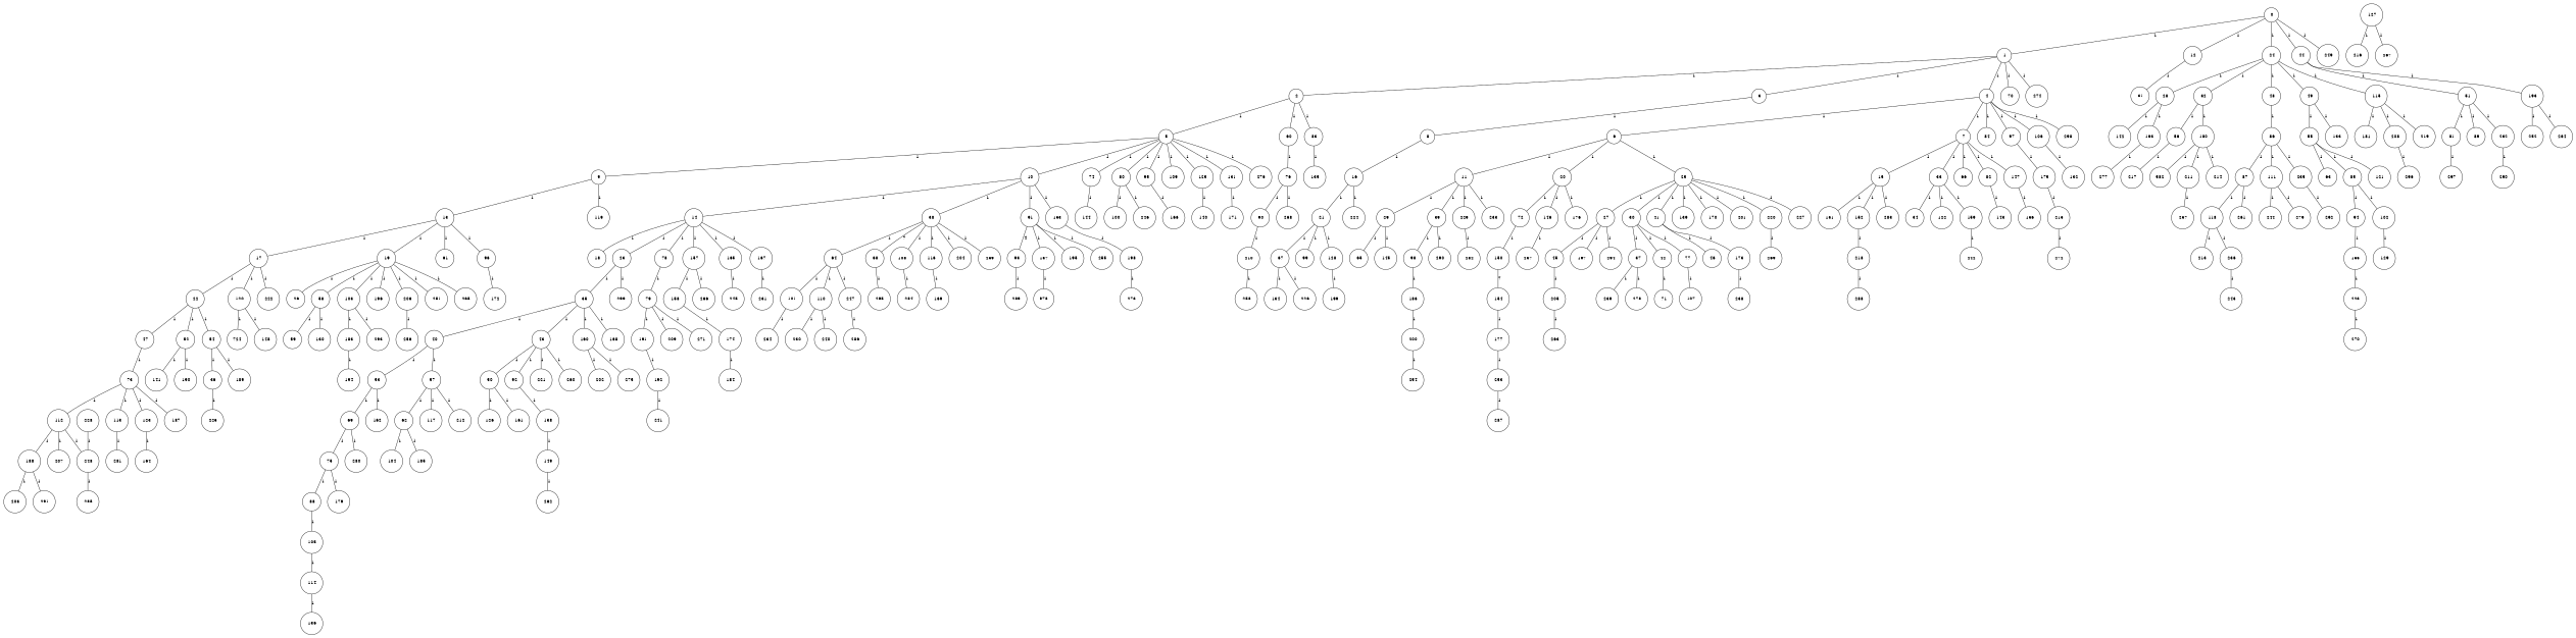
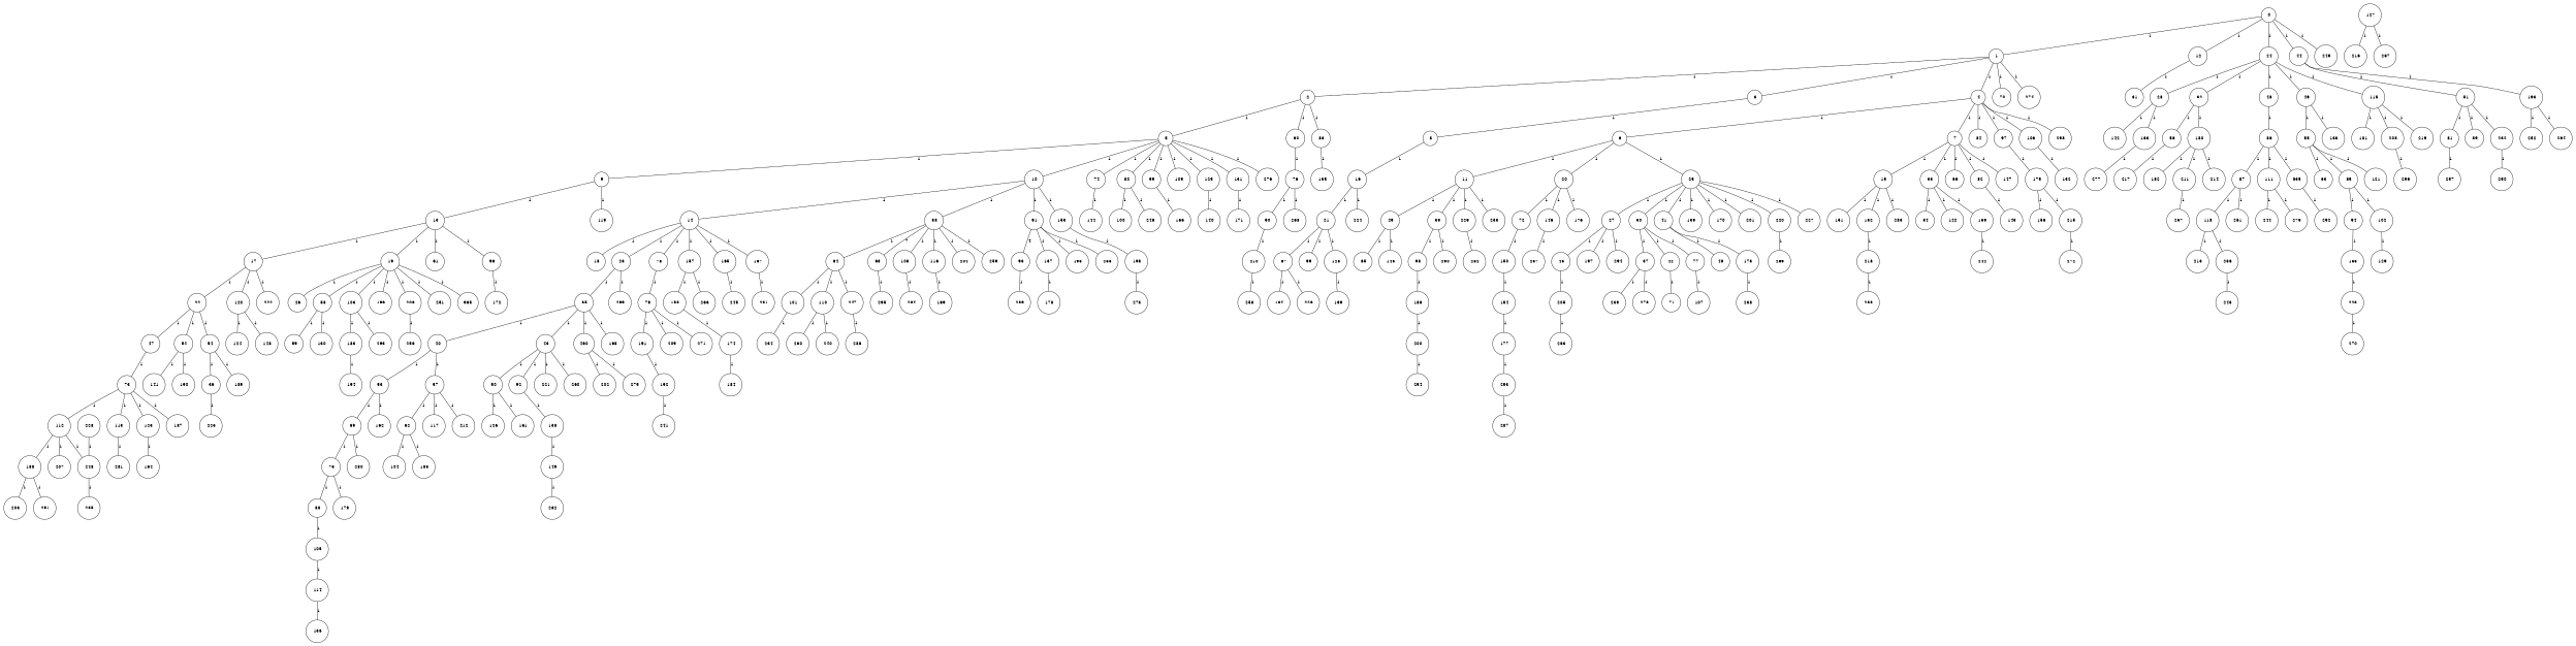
  graph {
    fixedsize="true;"
    node [color=black fontsize=12 hight=.12 shape=circle]
    edge [fontsize=12]
    n1 [label=" 0" width=.12]
    n2 [label=" 1" width=.12]
    n3 [label=" 12" width=.12]
    n4 [label=" 24" width=.12]
    n5 [label=" 44" width=.12]
    n6 [label=" 249" width=.12]
    n7 [label=" 2" width=.12]
    n8 [label=" 3" width=.12]
    n9 [label=" 4" width=.12]
    n10 [label=" 70" width=.12]
    n11 [label=" 274" width=.12]
    n12 [label=" 31" width=.12]
    n13 [label=" 28" width=.12]
    n14 [label=" 32" width=.12]
    n15 [label=" 48" width=.12]
    n16 [label=" 49" width=.12]
    n17 [label=" 115" width=.12]
    n18 [label=" 51" width=.12]
    n19 [label=" 193" width=.12]
    n20 [label=" 5" width=.12]
    n21 [label=" 60" width=.12]
    n22 [label=" 83" width=.12]
    n23 [label=" 8" width=.12]
    n24 [label=" 6" width=.12]
    n25 [label=" 7" width=.12]
    n26 [label=" 84" width=.12]
    n27 [label=" 97" width=.12]
    n28 [label=" 106" width=.12]
    n29 [label=" 298" width=.12]
    n30 [label=" 9" width=.12]
    n31 [label=" 10" width=.12]
    n32 [label=" 74" width=.12]
    n33 [label=" 80" width=.12]
    n34 [label=" 95" width=.12]
    n35 [label=" 109" width=.12]
    n36 [label=" 125" width=.12]
    n37 [label=" 131" width=.12]
    n38 [label=" 276" width=.12]
    n39 [label=" 76" width=.12]
    n40 [label=" 135" width=.12]
    n41 [label=" 16" width=.12]
    n42 [label=" 11" width=.12]
    n43 [label=" 20" width=.12]
    n44 [label=" 25" width=.12]
    n45 [label=" 15" width=.12]
    n46 [label=" 33" width=.12]
    n47 [label=" 66" width=.12]
    n48 [label=" 82" width=.12]
    n49 [label=" 147" width=.12]
    n50 [label=" 175" width=.12]
    n51 [label=" 132" width=.12]
    n52 [label=" 13" width=.12]
    n53 [label=" 119" width=.12]
    n54 [label=" 14" width=.12]
    n55 [label=" 38" width=.12]
    n56 [label=" 91" width=.12]
    n57 [label=" 153" width=.12]
    n58 [label=" 144" width=.12]
    n59 [label=" 100" width=.12]
    n60 [label=" 246" width=.12]
    n61 [label=" 166" width=.12]
    n62 [label=" 140" width=.12]
    n63 [label=" 171" width=.12]
    n64 [label=" 29" width=.12]
    n65 [label=" 39" width=.12]
    n66 [label=" 229" width=.12]
    n67 [label=" 233" width=.12]
    n68 [label=" 72" width=.12]
    n69 [label=" 146" width=.12]
    n70 [label=" 176" width=.12]
    n71 [label=" 27" width=.12]
    n72 [label=" 30" width=.12]
    n73 [label=" 41" width=.12]
    n74 [label=" 139" width=.12]
    n75 [label=" 170" width=.12]
    n76 [label=" 201" width=.12]
    n77 [label=" 220" width=.12]
    n78 [label=" 227" width=.12]
    n79 [label=" 151" width=.12]
    n80 [label=" 152" width=.12]
    n81 [label=" 283" width=.12]
    n82 [label=" 34" width=.12]
    n83 [label=" 122" width=.12]
    n84 [label=" 159" width=.12]
    n85 [label=" 143" width=.12]
    n86 [label=" 156" width=.12]
    n87 [label=" 21" width=.12]
    n88 [label=" 224" width=.12]
    n89 [label=" 17" width=.12]
    n90 [label=" 19" width=.12]
    n91 [label=" 61" width=.12]
    n92 [label=" 96" width=.12]
    n93 [label=" 18" width=.12]
    n94 [label=" 23" width=.12]
    n95 [label=" 78" width=.12]
    n96 [label=" 157" width=.12]
    n97 [label=" 165" width=.12]
    n98 [label=" 167" width=.12]
    n99 [label=" 64" width=.12]
    n100 [label=" 68" width=.12]
    n101 [label=" 108" width=.12]
    n102 [label=" 116" width=.12]
    n103 [label=" 204" width=.12]
    n104 [label=" 259" width=.12]
    n105 [label=" 93" width=.12]
    n106 [label=" 137" width=.12]
    n107 [label=" 195" width=.12]
    n108 [label=" 255" width=.12]
    n109 [label=" 198" width=.12]
    n110 [label=" 65" width=.12]
    n111 [label=" 145" width=.12]
    n112 [label=" 98" width=.12]
    n113 [label=" 290" width=.12]
    n114 [label=" 282" width=.12]
    n115 [label=" 22" width=.12]
    n116 [label=" 120" width=.12]
    n117 [label=" 222" width=.12]
    n118 [label=" 26" width=.12]
    n119 [label=" 58" width=.12]
    n120 [label=" 103" width=.12]
    n121 [label=" 196" width=.12]
    n122 [label=" 206" width=.12]
    n123 [label=" 251" width=.12]
-   n124 [label=" 265" width=.12]
+   n124 [label=965 width=.12]
    n125 [label=" 172" width=.12]
    n126 [label=" 35" width=.12]
    n127 [label=" 299" width=.12]
    n128 [label=" 79" width=.12]
    n129 [label=" 158" width=.12]
    n130 [label=" 266" width=.12]
    n131 [label=" 245" width=.12]
    n132 [label=" 231" width=.12]
    n133 [label=" 218" width=.12]
    n134 [label=" 67" width=.12]
    n135 [label=" 99" width=.12]
    n136 [label=" 128" width=.12]
    n137 [label=" 47" width=.12]
    n138 [label=" 52" width=.12]
    n139 [label=" 54" width=.12]
-   n140 [label=724 width=.12]
+   n140 [label=" 124" width=.12]
    n141 [label=" 148" width=.12]
    n142 [label=" 59" width=.12]
    n143 [label=" 130" width=.12]
    n144 [label=" 183" width=.12]
    n145 [label=" 293" width=.12]
    n146 [label=" 256" width=.12]
    n147 [label=" 150" width=.12]
    n148 [label=" 237" width=.12]
    n149 [label=" 134" width=.12]
    n150 [label=" 226" width=.12]
    n151 [label=" 199" width=.12]
    n152 [label=" 36" width=.12]
    n153 [label=" 225" width=.12]
    n154 [label=" 73" width=.12]
    n155 [label=" 141" width=.12]
    n156 [label=" 190" width=.12]
    n157 [label=" 189" width=.12]
    n158 [label=" 40" width=.12]
    n159 [label=" 43" width=.12]
-   n160 [label=" 160" width=.12]
+   n160 [label=460 width=.12]
    n161 [label=" 168" width=.12]
    n162 [label=" 142" width=.12]
    n163 [label=" 163" width=.12]
    n164 [label=" 56" width=.12]
    n165 [label=" 180" width=.12]
    n166 [label=" 86" width=.12]
    n167 [label=" 55" width=.12]
    n168 [label=" 133" width=.12]
    n169 [label=" 181" width=.12]
    n170 [label=" 208" width=.12]
    n171 [label=" 219" width=.12]
    n172 [label=" 45" width=.12]
    n173 [label=" 197" width=.12]
    n174 [label=" 294" width=.12]
    n175 [label=" 37" width=.12]
    n176 [label=" 42" width=.12]
    n177 [label=" 77" width=.12]
    n178 [label=" 46" width=.12]
    n179 [label=" 173" width=.12]
    n180 [label=" 269" width=.12]
    n181 [label=" 205" width=.12]
    n182 [label=" 277" width=.12]
    n183 [label=" 239" width=.12]
    n184 [label=" 278" width=.12]
    n185 [label=" 71" width=.12]
    n186 [label=" 107" width=.12]
    n187 [label=" 217" width=.12]
-   n188 [label=582 width=.12]
+   n188 [label=" 182" width=.12]
    n189 [label=" 211" width=.12]
    n190 [label=" 214" width=.12]
    n191 [label=" 242" width=.12]
    n192 [label=" 53" width=.12]
    n193 [label=" 57" width=.12]
    n194 [label=" 50" width=.12]
    n195 [label=" 92" width=.12]
    n196 [label=" 221" width=.12]
    n197 [label=" 260" width=.12]
    n198 [label=" 202" width=.12]
    n199 [label=" 275" width=.12]
    n200 [label=" 101" width=.12]
    n201 [label=" 110" width=.12]
    n202 [label=" 247" width=.12]
    n203 [label=" 295" width=.12]
    n204 [label=" 284" width=.12]
    n205 [label=" 169" width=.12]
    n206 [label=" 186" width=.12]
    n207 [label=" 69" width=.12]
    n208 [label=" 162" width=.12]
    n209 [label=" 62" width=.12]
    n210 [label=" 117" width=.12]
    n211 [label=" 212" width=.12]
    n212 [label=" 238" width=.12]
    n213 [label=" 126" width=.12]
    n214 [label=" 161" width=.12]
    n215 [label=" 138" width=.12]
    n216 [label=" 81" width=.12]
    n217 [label=" 89" width=.12]
    n218 [label=" 232" width=.12]
    n219 [label=" 252" width=.12]
    n220 [label=" 264" width=.12]
    n221 [label=" 263" width=.12]
    n222 [label=" 112" width=.12]
    n223 [label=" 113" width=.12]
    n224 [label=" 123" width=.12]
    n225 [label=" 187" width=.12]
    n226 [label=" 87" width=.12]
    n227 [label=" 111" width=.12]
-   n228 [label=" 235" width=.12]
+   n228 [label=835 width=.12]
    n229 [label=" 63" width=.12]
    n230 [label=" 85" width=.12]
    n231 [label=" 121" width=.12]
    n232 [label=" 297" width=.12]
    n233 [label=" 250" width=.12]
    n234 [label=" 75" width=.12]
    n235 [label=" 280" width=.12]
    n236 [label=" 94" width=.12]
    n237 [label=" 102" width=.12]
    n238 [label=" 104" width=.12]
    n239 [label=" 185" width=.12]
    n240 [label=" 90" width=.12]
    n241 [label=" 268" width=.12]
    n242 [label=" 234" width=.12]
    n243 [label=" 230" width=.12]
    n244 [label=" 240" width=.12]
    n245 [label=" 286" width=.12]
    n246 [label=" 88" width=.12]
    n247 [label=" 179" width=.12]
    n248 [label=" 154" width=.12]
    n249 [label=" 188" width=.12]
    n250 [label=" 207" width=.12]
    n251 [label=" 248" width=.12]
    n252 [label=" 281" width=.12]
    n253 [label=" 164" width=.12]
    n254 [label=" 105" width=.12]
    n255 [label=" 210" width=.12]
    n256 [label=" 191" width=.12]
    n257 [label=" 209" width=.12]
    n258 [label=" 271" width=.12]
    n259 [label=" 192" width=.12]
    n260 [label=" 155" width=.12]
    n261 [label=" 129" width=.12]
    n262 [label=" 118" width=.12]
    n263 [label=" 261" width=.12]
    n264 [label=" 244" width=.12]
    n265 [label=" 279" width=.12]
    n266 [label=" 292" width=.12]
    n267 [label=" 213" width=.12]
    n268 [label=" 236" width=.12]
    n269 [label=" 114" width=.12]
    n270 [label=" 258" width=.12]
    n271 [label=" 289" width=.12]
-   n272 [label=978 width=.12]
+   n272 [label=" 178" width=.12]
    n273 [label=" 149" width=.12]
    n274 [label=" 223" width=.12]
    n275 [label=" 215" width=.12]
    n276 [label=" 200" width=.12]
    n277 [label=" 194" width=.12]
    n278 [label=" 136" width=.12]
    n279 [label=" 127" width=.12]
    n280 [label=" 216" width=.12]
    n281 [label=" 267" width=.12]
    n282 [label=" 203" width=.12]
    n283 [label=" 291" width=.12]
    n284 [label=" 228" width=.12]
    n285 [label=" 296" width=.12]
    n286 [label=" 243" width=.12]
    n287 [label=" 262" width=.12]
    n288 [label=" 177" width=.12]
    n289 [label=" 288" width=.12]
    n290 [label=" 273" width=.12]
    n291 [label=" 253" width=.12]
    n292 [label=" 270" width=.12]
    n293 [label=" 174" width=.12]
    n294 [label=" 184" width=.12]
    n295 [label=" 272" width=.12]
    n296 [label=" 287" width=.12]
    n297 [label=" 257" width=.12]
    n298 [label=" 254" width=.12]
    n299 [label=" 241" width=.12]
    n300 [label=" 285" width=.12]
    n1 -- n2 [label=1]
    n1 -- n3 [label=1]
    n1 -- n4 [label=1]
    n1 -- n5 [label=1]
    n1 -- n6 [label=1]
    n2 -- n7 [label=1]
    n2 -- n8 [label=1]
    n2 -- n9 [label=1]
    n2 -- n10 [label=1]
    n2 -- n11 [label=1]
    n3 -- n12 [label=1]
    n4 -- n13 [label=1]
    n4 -- n14 [label=1]
    n4 -- n15 [label=1]
    n4 -- n16 [label=1]
    n4 -- n17 [label=1]
    n5 -- n18 [label=1]
    n5 -- n19 [label=1]
    n7 -- n20 [label=1]
    n7 -- n21 [label=1]
    n7 -- n22 [label=1]
    n8 -- n23 [label=1]
    n9 -- n24 [label=1]
    n9 -- n25 [label=1]
    n9 -- n26 [label=1]
    n9 -- n27 [label=1]
    n9 -- n28 [label=1]
    n9 -- n29 [label=1]
    n13 -- n162 [label=1]
    n13 -- n163 [label=1]
    n14 -- n164 [label=1]
    n14 -- n165 [label=1]
    n15 -- n166 [label=1]
    n16 -- n167 [label=1]
    n16 -- n168 [label=1]
    n17 -- n169 [label=1]
    n17 -- n170 [label=1]
    n17 -- n171 [label=1]
    n18 -- n216 [label=1]
    n18 -- n217 [label=1]
    n18 -- n218 [label=1]
    n19 -- n219 [label=1]
    n19 -- n220 [label=1]
    n20 -- n30 [label=1]
    n20 -- n31 [label=1]
    n20 -- n32 [label=1]
    n20 -- n33 [label=1]
    n20 -- n34 [label=1]
    n20 -- n35 [label=1]
    n20 -- n36 [label=1]
    n20 -- n37 [label=1]
    n20 -- n38 [label=1]
    n21 -- n39 [label=1]
    n22 -- n40 [label=1]
    n23 -- n41 [label=1]
    n24 -- n42 [label=1]
    n24 -- n43 [label=1]
    n24 -- n44 [label=1]
    n25 -- n45 [label=1]
    n25 -- n46 [label=1]
    n25 -- n47 [label=1]
    n25 -- n48 [label=1]
    n25 -- n49 [label=1]
    n27 -- n50 [label=1]
    n28 -- n51 [label=1]
    n30 -- n52 [label=1]
    n30 -- n53 [label=1]
    n31 -- n54 [label=1]
    n31 -- n55 [label=1]
    n31 -- n56 [label=1]
    n31 -- n57 [label=1]
    n32 -- n58 [label=1]
    n33 -- n59 [label=1]
    n33 -- n60 [label=1]
    n34 -- n61 [label=1]
    n36 -- n62 [label=1]
    n37 -- n63 [label=1]
    n39 -- n240 [label=1]
    n39 -- n241 [label=1]
    n41 -- n87 [label=1]
    n41 -- n88 [label=1]
    n42 -- n64 [label=1]
    n42 -- n65 [label=1]
    n42 -- n66 [label=1]
    n42 -- n67 [label=1]
    n43 -- n68 [label=1]
    n43 -- n69 [label=1]
    n43 -- n70 [label=1]
    n44 -- n71 [label=1]
    n44 -- n72 [label=1]
    n44 -- n73 [label=1]
    n44 -- n74 [label=1]
    n44 -- n75 [label=1]
    n44 -- n76 [label=1]
    n44 -- n77 [label=1]
    n44 -- n78 [label=1]
    n45 -- n79 [label=1]
    n45 -- n80 [label=1]
    n45 -- n81 [label=1]
    n46 -- n82 [label=1]
    n46 -- n83 [label=1]
    n46 -- n84 [label=1]
    n48 -- n85 [label=1]
-   n49 -- n86 [label=1]
+   n50 -- n86 [label=1]
    n50 -- n275 [label=1]
    n52 -- n89 [label=1]
    n52 -- n90 [label=1]
    n52 -- n91 [label=1]
    n52 -- n92 [label=1]
    n54 -- n93 [label=1]
    n54 -- n94 [label=1]
    n54 -- n95 [label=1]
    n54 -- n96 [label=1]
    n54 -- n97 [label=1]
    n54 -- n98 [label=1]
    n55 -- n99 [label=1]
    n55 -- n100 [label=7]
    n55 -- n101 [label=1]
    n55 -- n102 [label=1]
    n55 -- n103 [label=1]
    n55 -- n104 [label=1]
    n56 -- n105 [label=4]
    n56 -- n106 [label=1]
    n56 -- n107 [label=1]
    n56 -- n108 [label=1]
    n57 -- n109 [label=1]
    n64 -- n110 [label=1]
    n64 -- n111 [label=1]
    n65 -- n112 [label=1]
    n65 -- n113 [label=1]
    n66 -- n114 [label=1]
    n68 -- n147 [label=1]
    n69 -- n148 [label=1]
    n71 -- n172 [label=1]
    n71 -- n173 [label=1]
    n71 -- n174 [label=1]
    n72 -- n175 [label=1]
    n72 -- n176 [label=1]
    n72 -- n177 [label=1]
    n73 -- n178 [label=1]
    n73 -- n179 [label=1]
    n77 -- n180 [label=1]
    n80 -- n133 [label=1]
    n84 -- n191 [label=1]
    n87 -- n134 [label=1]
    n87 -- n135 [label=1]
    n87 -- n136 [label=1]
    n89 -- n115 [label=1]
    n89 -- n116 [label=1]
    n89 -- n117 [label=1]
    n90 -- n118 [label=1]
    n90 -- n119 [label=1]
    n90 -- n120 [label=1]
    n90 -- n121 [label=1]
    n90 -- n122 [label=1]
    n90 -- n123 [label=1]
    n90 -- n124 [label=1]
    n92 -- n125 [label=1]
    n94 -- n126 [label=1]
    n94 -- n127 [label=1]
    n95 -- n128 [label=1]
    n96 -- n129 [label=1]
    n96 -- n130 [label=1]
    n97 -- n131 [label=1]
    n98 -- n132 [label=1]
    n99 -- n200 [label=1]
    n99 -- n201 [label=1]
    n99 -- n202 [label=1]
    n100 -- n203 [label=1]
    n101 -- n204 [label=1]
    n102 -- n205 [label=1]
    n105 -- n271 [label=1]
    n106 -- n272 [label=1]
    n109 -- n290 [label=1]
    n112 -- n206 [label=1]
    n115 -- n137 [label=1]
    n115 -- n138 [label=1]
    n115 -- n139 [label=1]
    n116 -- n140 [label=1]
    n116 -- n141 [label=1]
    n119 -- n142 [label=1]
    n119 -- n143 [label=1]
    n120 -- n144 [label=1]
    n120 -- n145 [label=1]
    n122 -- n146 [label=1]
    n126 -- n158 [label=1]
    n126 -- n159 [label=1]
    n126 -- n160 [label=1]
    n126 -- n161 [label=1]
    n128 -- n256 [label=1]
    n128 -- n257 [label=1]
    n128 -- n258 [label=1]
    n129 -- n293 [label=1]
    n133 -- n289 [label=1]
    n134 -- n149 [label=1]
    n134 -- n150 [label=1]
    n136 -- n151 [label=1]
    n137 -- n154 [label=1]
    n138 -- n155 [label=1]
    n138 -- n156 [label=1]
    n139 -- n152 [label=1]
    n139 -- n157 [label=1]
    n144 -- n277 [label=1]
-   n147 -- n248 [label=7]
+   n147 -- n248 [label=1]
    n152 -- n153 [label=1]
    n154 -- n222 [label=1]
    n154 -- n223 [label=1]
    n154 -- n224 [label=1]
    n154 -- n225 [label=1]
    n158 -- n192 [label=1]
    n158 -- n193 [label=1]
    n159 -- n194 [label=1]
    n159 -- n195 [label=1]
    n159 -- n196 [label=1]
    n159 -- n197 [label=1]
    n160 -- n198 [label=1]
    n160 -- n199 [label=1]
    n163 -- n182 [label=1]
    n164 -- n187 [label=1]
    n165 -- n188 [label=1]
    n165 -- n189 [label=1]
    n165 -- n190 [label=1]
    n166 -- n226 [label=1]
    n166 -- n227 [label=1]
    n166 -- n228 [label=1]
    n167 -- n229 [label=1]
    n167 -- n230 [label=1]
    n167 -- n231 [label=1]
    n170 -- n285 [label=1]
    n172 -- n181 [label=1]
    n175 -- n183 [label=1]
    n175 -- n184 [label=1]
    n176 -- n185 [label=1]
    n177 -- n186 [label=1]
    n179 -- n212 [label=1]
    n181 -- n221 [label=1]
    n189 -- n297 [label=1]
    n192 -- n207 [label=1]
    n192 -- n208 [label=1]
    n193 -- n209 [label=1]
    n193 -- n210 [label=1]
    n193 -- n211 [label=1]
    n194 -- n213 [label=1]
    n194 -- n214 [label=1]
    n195 -- n215 [label=1]
    n200 -- n242 [label=1]
    n201 -- n243 [label=1]
    n201 -- n244 [label=1]
    n202 -- n245 [label=1]
    n206 -- n276 [label=1]
    n207 -- n234 [label=1]
    n207 -- n235 [label=1]
    n209 -- n238 [label=1]
    n209 -- n239 [label=1]
    n215 -- n273 [label=1]
    n216 -- n232 [label=1]
    n218 -- n233 [label=1]
    n222 -- n249 [label=1]
    n222 -- n250 [label=1]
    n222 -- n251 [label=1]
    n223 -- n252 [label=1]
    n224 -- n253 [label=1]
    n226 -- n262 [label=1]
    n226 -- n263 [label=1]
    n227 -- n264 [label=1]
    n227 -- n265 [label=1]
    n228 -- n266 [label=1]
    n230 -- n236 [label=1]
    n230 -- n237 [label=1]
    n234 -- n246 [label=1]
    n234 -- n247 [label=1]
    n236 -- n260 [label=1]
    n237 -- n261 [label=1]
    n240 -- n255 [label=1]
    n246 -- n254 [label=1]
    n248 -- n288 [label=1]
    n249 -- n282 [label=1]
    n249 -- n283 [label=1]
    n251 -- n300 [label=1]
    n254 -- n269 [label=1]
    n255 -- n270 [label=1]
    n256 -- n259 [label=1]
    n259 -- n299 [label=1]
    n260 -- n274 [label=1]
    n262 -- n267 [label=1]
    n262 -- n268 [label=1]
    n268 -- n286 [label=1]
    n269 -- n278 [label=1]
    n273 -- n287 [label=1]
    n274 -- n292 [label=1]
    n275 -- n295 [label=1]
    n276 -- n298 [label=1]
    n279 -- n280 [label=1]
    n279 -- n281 [label=1]
    n284 -- n251 [label=1]
    n288 -- n291 [label=1]
    n291 -- n296 [label=1]
    n293 -- n294 [label=1]
  }
